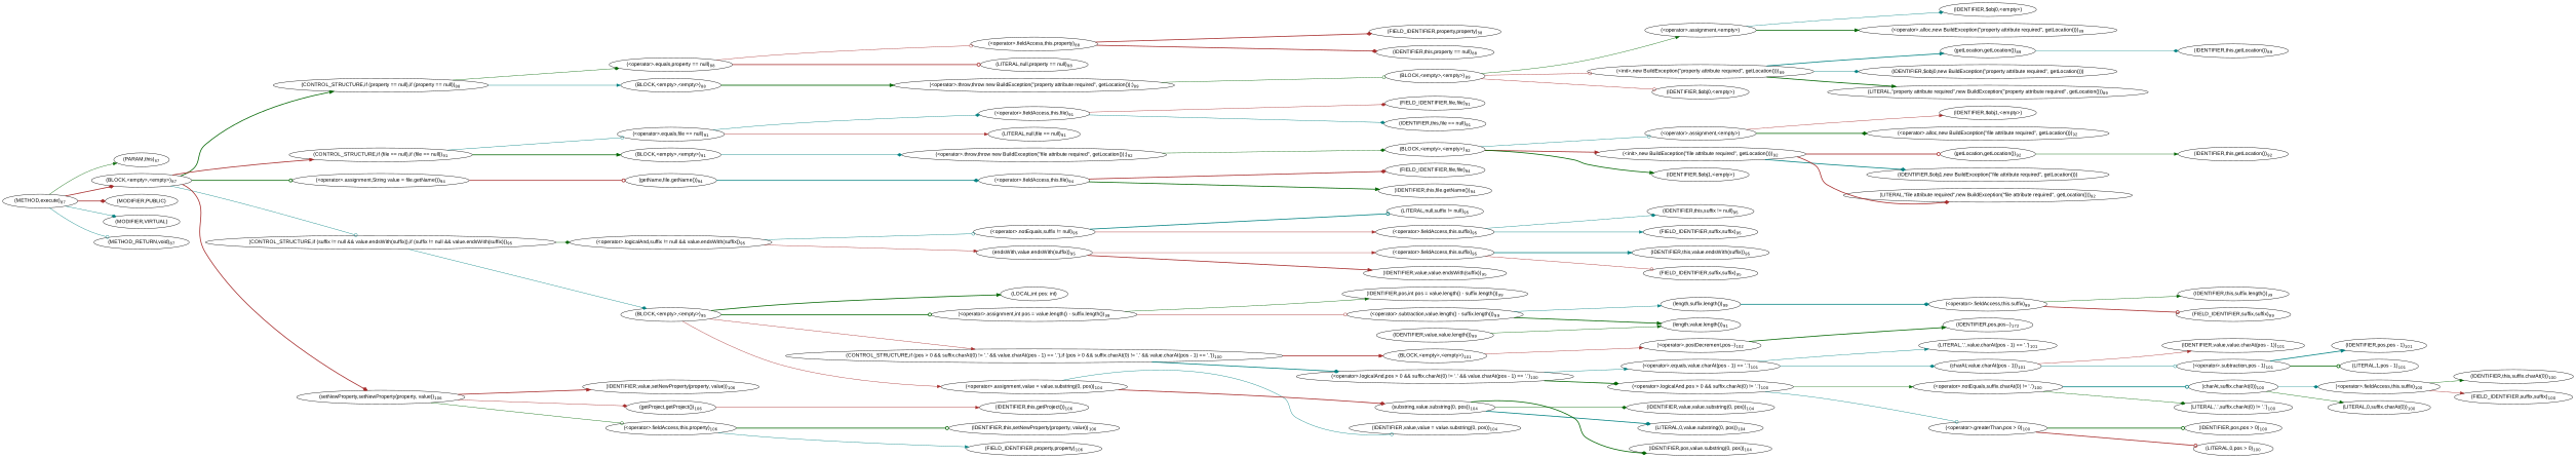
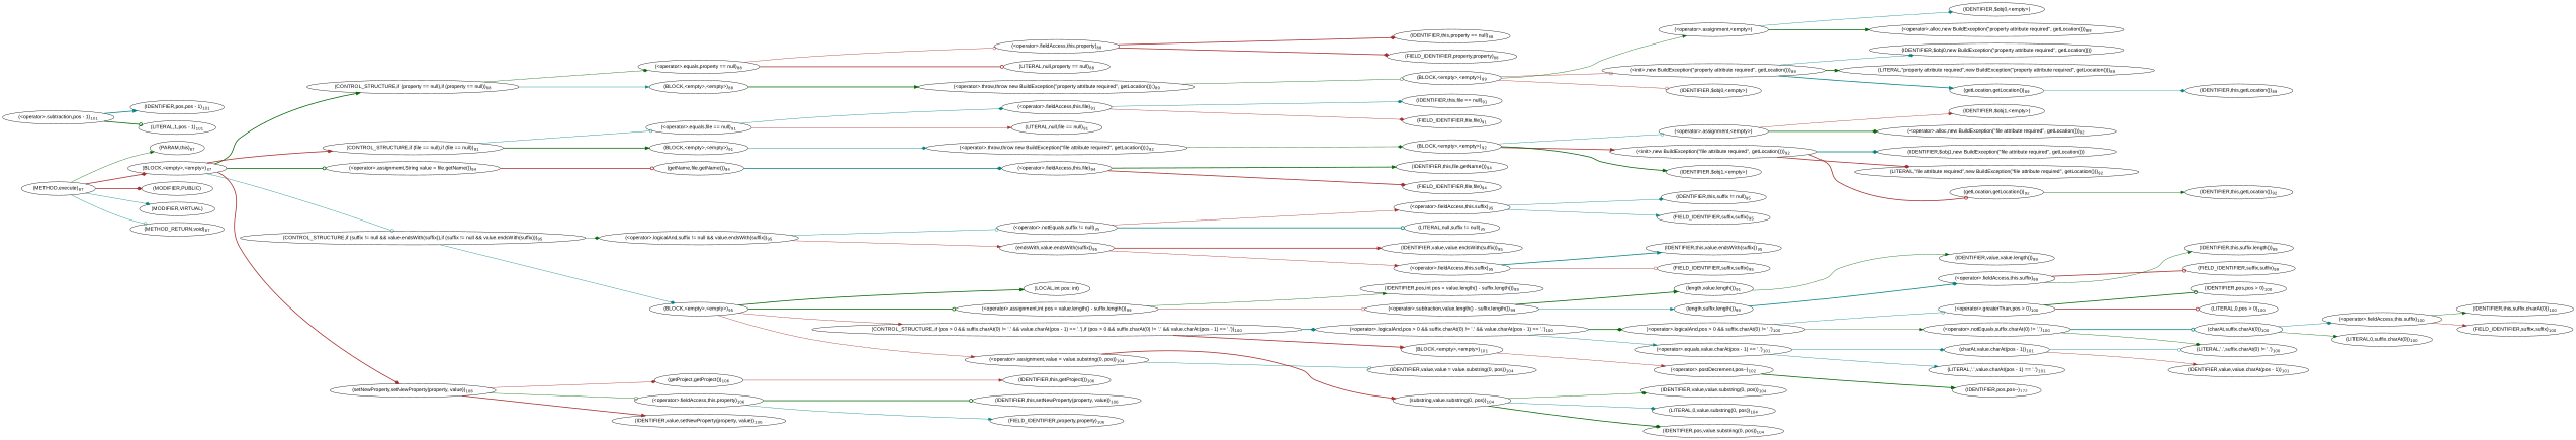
  digraph {
    fontname="Liberation Sans"
    rankdir=LR
    node [fontname="Liberation Sans"]
    edge [arrowhead=normal color=brown fontname="Liberation Sans" style=solid]
    n1 [label=<(METHOD,execute)<SUB>87</SUB>>]
    n2 [label=<(PARAM,this)<SUB>87</SUB>>]
    n3 [label=<(BLOCK,&lt;empty&gt;,&lt;empty&gt;)<SUB>87</SUB>>]
    n4 [label=<(MODIFIER,PUBLIC)>]
    n5 [label=<(MODIFIER,VIRTUAL)>]
    n6 [label=<(METHOD_RETURN,void)<SUB>87</SUB>>]
    n7 [label=<(CONTROL_STRUCTURE,if (property == null),if (property == null))<SUB>88</SUB>>]
    n8 [label=<(CONTROL_STRUCTURE,if (file == null),if (file == null))<SUB>91</SUB>>]
    n9 [label=<(&lt;operator&gt;.assignment,String value = file.getName())<SUB>94</SUB>>]
    n10 [label=<(CONTROL_STRUCTURE,if (suffix != null &amp;&amp; value.endsWith(suffix)),if (suffix != null &amp;&amp; value.endsWith(suffix)))<SUB>95</SUB>>]
    n11 [label=<(setNewProperty,setNewProperty(property, value))<SUB>106</SUB>>]
    n12 [label=<(&lt;operator&gt;.equals,property == null)<SUB>88</SUB>>]
    n13 [label=<(BLOCK,&lt;empty&gt;,&lt;empty&gt;)<SUB>88</SUB>>]
    n14 [label=<(&lt;operator&gt;.equals,file == null)<SUB>91</SUB>>]
    n15 [label=<(BLOCK,&lt;empty&gt;,&lt;empty&gt;)<SUB>91</SUB>>]
    n16 [label=<(getName,file.getName())<SUB>94</SUB>>]
    n17 [label=<(&lt;operator&gt;.logicalAnd,suffix != null &amp;&amp; value.endsWith(suffix))<SUB>95</SUB>>]
    n18 [label=<(BLOCK,&lt;empty&gt;,&lt;empty&gt;)<SUB>95</SUB>>]
    n19 [label=<(getProject,getProject())<SUB>106</SUB>>]
    n20 [label=<(&lt;operator&gt;.fieldAccess,this.property)<SUB>106</SUB>>]
    n21 [label=<(IDENTIFIER,value,setNewProperty(property, value))<SUB>106</SUB>>]
    n22 [label=<(&lt;operator&gt;.fieldAccess,this.property)<SUB>88</SUB>>]
    n23 [label=<(LITERAL,null,property == null)<SUB>88</SUB>>]
    n24 [label=<(&lt;operator&gt;.throw,throw new BuildException(&quot;property attribute required&quot;, getLocation());)<SUB>89</SUB>>]
    n25 [label=<(IDENTIFIER,this,property == null)<SUB>88</SUB>>]
    n26 [label=<(FIELD_IDENTIFIER,property,property)<SUB>88</SUB>>]
    n27 [label=<(BLOCK,&lt;empty&gt;,&lt;empty&gt;)<SUB>89</SUB>>]
    n28 [label=<(&lt;operator&gt;.assignment,&lt;empty&gt;)>]
    n29 [label=<(&lt;init&gt;,new BuildException(&quot;property attribute required&quot;, getLocation()))<SUB>89</SUB>>]
    n30 [label=<(IDENTIFIER,$obj0,&lt;empty&gt;)>]
    n31 [label=<(IDENTIFIER,$obj0,&lt;empty&gt;)>]
    n32 [label=<(&lt;operator&gt;.alloc,new BuildException(&quot;property attribute required&quot;, getLocation()))<SUB>89</SUB>>]
    n33 [label=<(IDENTIFIER,$obj0,new BuildException(&quot;property attribute required&quot;, getLocation()))>]
    n34 [label=<(LITERAL,&quot;property attribute required&quot;,new BuildException(&quot;property attribute required&quot;, getLocation()))<SUB>89</SUB>>]
    n35 [label=<(getLocation,getLocation())<SUB>89</SUB>>]
    n36 [label=<(IDENTIFIER,this,getLocation())<SUB>89</SUB>>]
    n37 [label=<(&lt;operator&gt;.fieldAccess,this.file)<SUB>91</SUB>>]
    n38 [label=<(LITERAL,null,file == null)<SUB>91</SUB>>]
    n39 [label=<(&lt;operator&gt;.throw,throw new BuildException(&quot;file attribute required&quot;, getLocation());)<SUB>92</SUB>>]
    n40 [label=<(IDENTIFIER,this,file == null)<SUB>91</SUB>>]
    n41 [label=<(FIELD_IDENTIFIER,file,file)<SUB>91</SUB>>]
    n42 [label=<(BLOCK,&lt;empty&gt;,&lt;empty&gt;)<SUB>92</SUB>>]
    n43 [label=<(&lt;operator&gt;.assignment,&lt;empty&gt;)>]
    n44 [label=<(&lt;init&gt;,new BuildException(&quot;file attribute required&quot;, getLocation()))<SUB>92</SUB>>]
    n45 [label=<(IDENTIFIER,$obj1,&lt;empty&gt;)>]
    n46 [label=<(IDENTIFIER,$obj1,&lt;empty&gt;)>]
    n47 [label=<(&lt;operator&gt;.alloc,new BuildException(&quot;file attribute required&quot;, getLocation()))<SUB>92</SUB>>]
    n48 [label=<(IDENTIFIER,$obj1,new BuildException(&quot;file attribute required&quot;, getLocation()))>]
    n49 [label=<(LITERAL,&quot;file attribute required&quot;,new BuildException(&quot;file attribute required&quot;, getLocation()))<SUB>92</SUB>>]
    n50 [label=<(getLocation,getLocation())<SUB>92</SUB>>]
    n51 [label=<(IDENTIFIER,this,getLocation())<SUB>92</SUB>>]
    n52 [label=<(&lt;operator&gt;.fieldAccess,this.file)<SUB>94</SUB>>]
    n53 [label=<(IDENTIFIER,this,file.getName())<SUB>94</SUB>>]
    n54 [label=<(FIELD_IDENTIFIER,file,file)<SUB>94</SUB>>]
    n55 [label=<(&lt;operator&gt;.notEquals,suffix != null)<SUB>95</SUB>>]
    n56 [label=<(endsWith,value.endsWith(suffix))<SUB>95</SUB>>]
    n57 [label=<(LOCAL,int pos: int)>]
    n58 [label=<(&lt;operator&gt;.assignment,int pos = value.length() - suffix.length())<SUB>99</SUB>>]
    n59 [label=<(CONTROL_STRUCTURE,if (pos &gt; 0 &amp;&amp; suffix.charAt(0) != '.' &amp;&amp; value.charAt(pos - 1) == '.'),if (pos &gt; 0 &amp;&amp; suffix.charAt(0) != '.' &amp;&amp; value.charAt(pos - 1) == '.'))<SUB>100</SUB>>]
    n60 [label=<(&lt;operator&gt;.assignment,value = value.substring(0, pos))<SUB>104</SUB>>]
    n61 [label=<(&lt;operator&gt;.fieldAccess,this.suffix)<SUB>95</SUB>>]
    n62 [label=<(LITERAL,null,suffix != null)<SUB>95</SUB>>]
    n63 [label=<(IDENTIFIER,value,value.endsWith(suffix))<SUB>95</SUB>>]
    n64 [label=<(&lt;operator&gt;.fieldAccess,this.suffix)<SUB>95</SUB>>]
    n65 [label=<(IDENTIFIER,this,suffix != null)<SUB>95</SUB>>]
    n66 [label=<(FIELD_IDENTIFIER,suffix,suffix)<SUB>95</SUB>>]
    n67 [label=<(IDENTIFIER,this,value.endsWith(suffix))<SUB>95</SUB>>]
    n68 [label=<(FIELD_IDENTIFIER,suffix,suffix)<SUB>95</SUB>>]
    n69 [label=<(IDENTIFIER,pos,int pos = value.length() - suffix.length())<SUB>99</SUB>>]
    n70 [label=<(&lt;operator&gt;.subtraction,value.length() - suffix.length())<SUB>99</SUB>>]
    n71 [label=<(&lt;operator&gt;.logicalAnd,pos &gt; 0 &amp;&amp; suffix.charAt(0) != '.' &amp;&amp; value.charAt(pos - 1) == '.')<SUB>100</SUB>>]
    n72 [label=<(BLOCK,&lt;empty&gt;,&lt;empty&gt;)<SUB>101</SUB>>]
    n73 [label=<(IDENTIFIER,value,value = value.substring(0, pos))<SUB>104</SUB>>]
    n74 [label=<(substring,value.substring(0, pos))<SUB>104</SUB>>]
    n75 [label=<(length,value.length())<SUB>91</SUB>>]
    n76 [label=<(length,suffix.length())<SUB>99</SUB>>]
    n77 [label=<(IDENTIFIER,value,value.length())<SUB>99</SUB>>]
    n78 [label=<(&lt;operator&gt;.fieldAccess,this.suffix)<SUB>99</SUB>>]
    n79 [label=<(IDENTIFIER,this,suffix.length())<SUB>99</SUB>>]
    n80 [label=<(FIELD_IDENTIFIER,suffix,suffix)<SUB>99</SUB>>]
    n81 [label=<(&lt;operator&gt;.logicalAnd,pos &gt; 0 &amp;&amp; suffix.charAt(0) != '.')<SUB>100</SUB>>]
    n82 [label=<(&lt;operator&gt;.equals,value.charAt(pos - 1) == '.')<SUB>101</SUB>>]
    n83 [label=<(&lt;operator&gt;.postDecrement,pos--)<SUB>102</SUB>>]
    n84 [label=<(&lt;operator&gt;.greaterThan,pos &gt; 0)<SUB>100</SUB>>]
    n85 [label=<(&lt;operator&gt;.notEquals,suffix.charAt(0) != '.')<SUB>100</SUB>>]
    n86 [label=<(charAt,value.charAt(pos - 1))<SUB>101</SUB>>]
    n87 [label=<(LITERAL,'.',value.charAt(pos - 1) == '.')<SUB>101</SUB>>]
    n88 [label=<(IDENTIFIER,pos,pos &gt; 0)<SUB>100</SUB>>]
    n89 [label=<(LITERAL,0,pos &gt; 0)<SUB>100</SUB>>]
    n90 [label=<(charAt,suffix.charAt(0))<SUB>100</SUB>>]
    n91 [label=<(LITERAL,'.',suffix.charAt(0) != '.')<SUB>100</SUB>>]
    n92 [label=<(&lt;operator&gt;.fieldAccess,this.suffix)<SUB>100</SUB>>]
    n93 [label=<(LITERAL,0,suffix.charAt(0))<SUB>100</SUB>>]
    n94 [label=<(IDENTIFIER,this,suffix.charAt(0))<SUB>100</SUB>>]
    n95 [label=<(FIELD_IDENTIFIER,suffix,suffix)<SUB>100</SUB>>]
    n96 [label=<(IDENTIFIER,value,value.charAt(pos - 1))<SUB>101</SUB>>]
    n97 [label=<(&lt;operator&gt;.subtraction,pos - 1)<SUB>101</SUB>>]
    n98 [label=<(IDENTIFIER,pos,pos - 1)<SUB>101</SUB>>]
    n99 [label=<(LITERAL,1,pos - 1)<SUB>101</SUB>>]
    n100 [label=<(IDENTIFIER,pos,pos--)<SUB>172</SUB>>]
    n101 [label=<(IDENTIFIER,value,value.substring(0, pos))<SUB>104</SUB>>]
    n102 [label=<(LITERAL,0,value.substring(0, pos))<SUB>104</SUB>>]
    n103 [label=<(IDENTIFIER,pos,value.substring(0, pos))<SUB>104</SUB>>]
    n104 [label=<(IDENTIFIER,this,getProject())<SUB>106</SUB>>]
    n105 [label=<(IDENTIFIER,this,setNewProperty(property, value))<SUB>106</SUB>>]
    n106 [label=<(FIELD_IDENTIFIER,property,property)<SUB>106</SUB>>]
    n1 -> n2 [color=darkgreen]
    n1 -> n3 [arrowhead=diamond style=bold]
    n1 -> n4 [arrowhead=diamond style=bold]
    n1 -> n5 [arrowhead=diamond color=teal]
    n1 -> n6 [arrowhead=odot color=teal]
    n3 -> n7 [color=darkgreen style=bold]
    n3 -> n8 [style=bold]
    n3 -> n9 [arrowhead=odot color=darkgreen style=bold]
    n3 -> n10 [arrowhead=odot color=teal]
    n3 -> n11 [arrowhead=diamond style=bold]
    n7 -> n12 [arrowhead=diamond color=darkgreen]
    n7 -> n13 [color=teal]
    n8 -> n14 [arrowhead=odot color=teal]
    n8 -> n15 [color=darkgreen style=bold]
    n9 -> n16 [arrowhead=odot style=bold]
    n10 -> n17 [arrowhead=diamond color=darkgreen]
    n10 -> n18 [arrowhead=diamond color=teal]
    n11 -> n19 [arrowhead=diamond]
    n11 -> n20 [arrowhead=odot color=darkgreen]
    n11 -> n21 [style=bold]
    n12 -> n22 [arrowhead=odot]
    n12 -> n23 [arrowhead=odot style=bold]
    n13 -> n24 [color=darkgreen style=bold]
    n14 -> n37 [arrowhead=diamond color=teal]
    n14 -> n38
    n15 -> n39 [arrowhead=diamond color=teal]
    n16 -> n52 [arrowhead=diamond color=teal style=bold]
    n17 -> n55 [arrowhead=odot color=teal]
    n17 -> n56
    n18 -> n57 [color=darkgreen style=bold]
    n18 -> n58 [arrowhead=odot color=darkgreen style=bold]
    n18 -> n59
    n18 -> n60
    n19 -> n104
    n20 -> n105 [arrowhead=odot color=darkgreen style=bold]
    n20 -> n106 [color=teal]
    n22 -> n25 [arrowhead=diamond style=bold]
    n22 -> n26 [arrowhead=diamond style=bold]
    n24 -> n27 [arrowhead=odot color=darkgreen]
    n27 -> n28 [color=darkgreen]
    n27 -> n29 [arrowhead=odot]
    n27 -> n30 [arrowhead=odot]
    n28 -> n31 [arrowhead=diamond color=teal]
    n28 -> n32 [color=darkgreen style=bold]
    n29 -> n33 [arrowhead=diamond color=teal]
    n29 -> n34 [color=darkgreen style=bold]
    n29 -> n35 [color=teal style=bold]
    n35 -> n36 [arrowhead=diamond color=teal]
    n37 -> n40 [arrowhead=diamond color=teal]
    n37 -> n41 [arrowhead=diamond]
    n39 -> n42 [arrowhead=diamond color=darkgreen]
    n42 -> n43 [arrowhead=odot color=teal]
    n42 -> n44 [style=bold]
    n42 -> n45 [color=darkgreen style=bold]
    n43 -> n46
    n43 -> n47 [arrowhead=diamond color=darkgreen style=bold]
    n44 -> n48 [arrowhead=diamond color=teal style=bold]
    n44 -> n49 [arrowhead=diamond style=bold]
    n44 -> n50 [arrowhead=odot style=bold]
    n50 -> n51 [color=darkgreen]
    n52 -> n53 [color=darkgreen style=bold]
    n52 -> n54 [arrowhead=diamond style=bold]
    n55 -> n61
    n55 -> n62 [arrowhead=odot color=teal style=bold]
    n56 -> n63 [style=bold]
    n56 -> n64
    n58 -> n69 [color=darkgreen]
    n58 -> n70 [arrowhead=odot]
    n59 -> n71 [arrowhead=diamond color=teal style=bold]
    n59 -> n72 [style=bold]
    n60 -> n73 [arrowhead=odot color=teal]
-   n60 -> n74 [arrowhead=diamond style=bold]
+   n60 -> n74 [style=bold]
    n61 -> n65 [arrowhead=diamond color=teal]
    n61 -> n66 [color=teal]
    n64 -> n67 [color=teal style=bold]
    n64 -> n68 [arrowhead=odot]
    n70 -> n75 [color=darkgreen style=bold]
    n70 -> n76 [color=teal]
    n71 -> n81 [arrowhead=diamond color=darkgreen style=bold]
    n71 -> n82 [color=teal]
    n72 -> n83
    n74 -> n101 [arrowhead=diamond color=darkgreen]
-   n74 -> n102 [arrowhead=diamond color=teal style=bold]
+   n74 -> n102 [arrowhead=diamond color=teal]
    n74 -> n103 [arrowhead=diamond color=darkgreen style=bold]
-   n77 -> n75 [color=darkgreen]
+   n75 -> n77 [color=darkgreen]
    n76 -> n78 [arrowhead=diamond color=teal style=bold]
    n78 -> n79 [color=darkgreen]
    n78 -> n80 [arrowhead=odot style=bold]
    n81 -> n84 [arrowhead=odot color=teal]
    n81 -> n85 [color=darkgreen]
    n82 -> n86 [arrowhead=diamond color=teal]
    n82 -> n87 [color=teal]
    n83 -> n100 [color=darkgreen style=bold]
    n84 -> n88 [arrowhead=odot color=darkgreen style=bold]
    n84 -> n89 [arrowhead=odot style=bold]
    n85 -> n90 [arrowhead=odot color=teal style=bold]
    n85 -> n91 [arrowhead=diamond color=darkgreen]
    n86 -> n96
-   n86 -> n97 [arrowhead=odot color=teal]
+   n86 -> n91 [arrowhead=odot color=teal]
    n90 -> n92 [arrowhead=diamond color=teal]
    n90 -> n93 [color=darkgreen]
    n92 -> n94 [color=darkgreen]
    n92 -> n95
    n97 -> n98 [color=teal style=bold]
    n97 -> n99 [arrowhead=odot color=darkgreen style=bold]
  }
